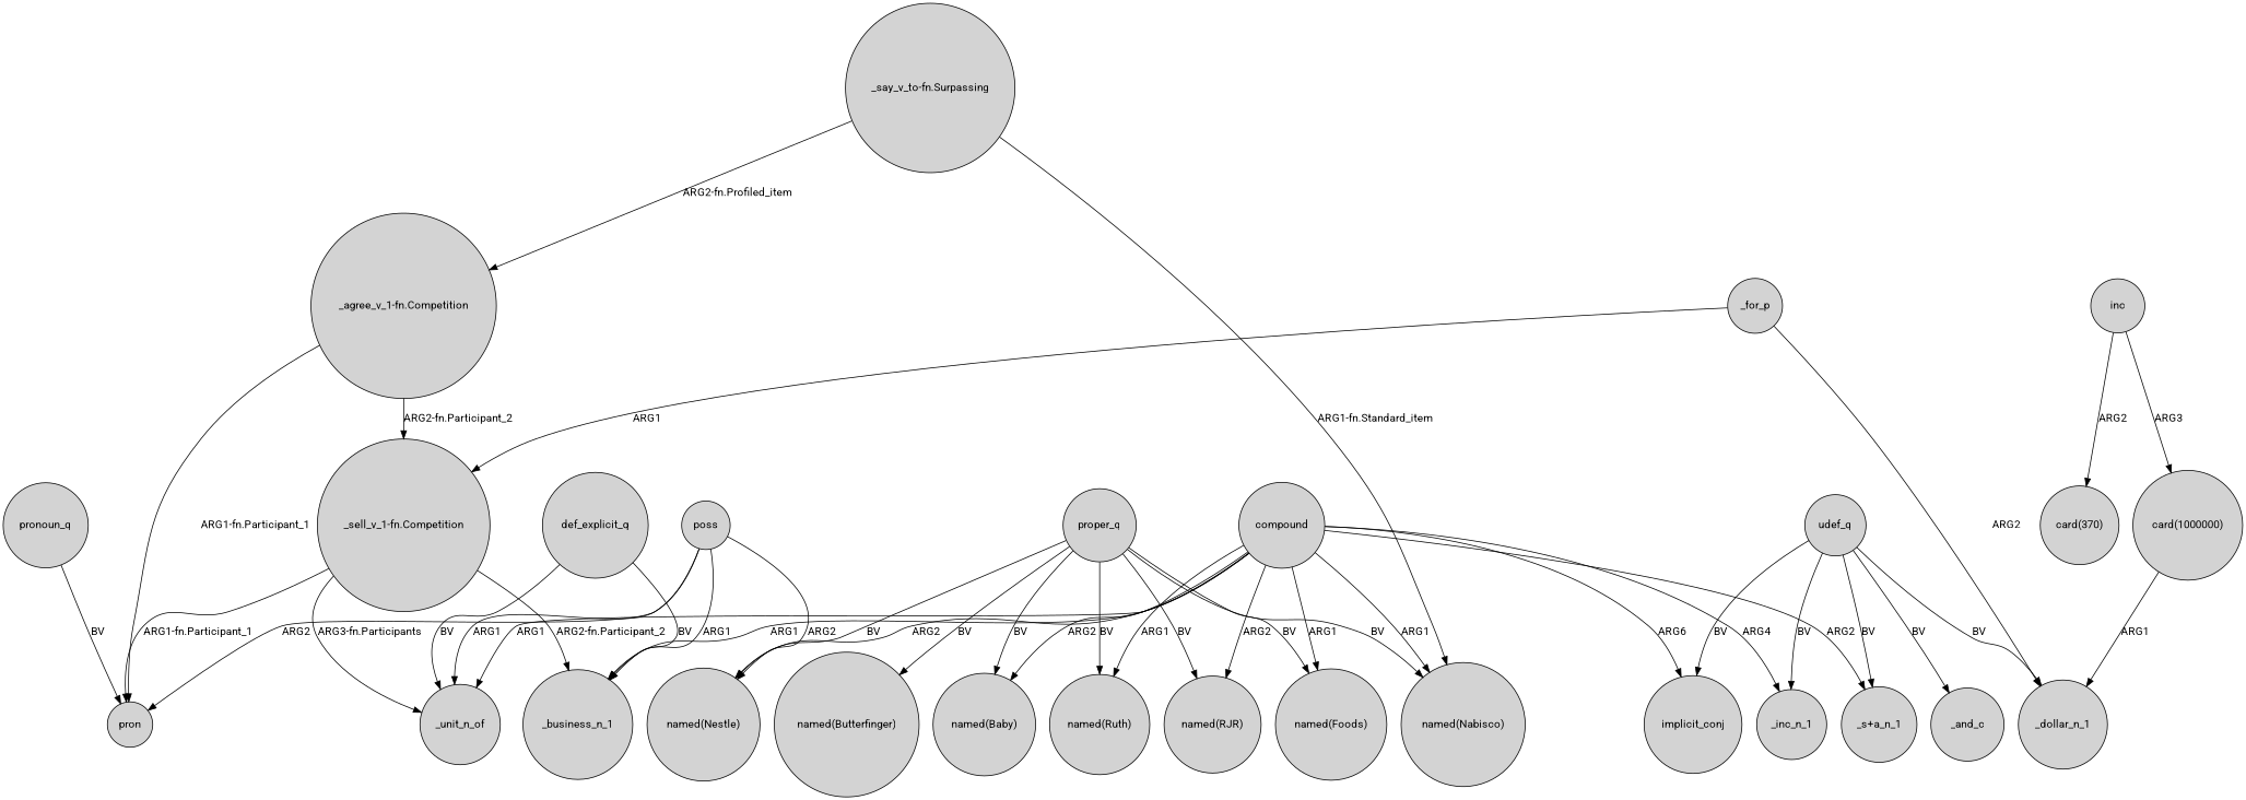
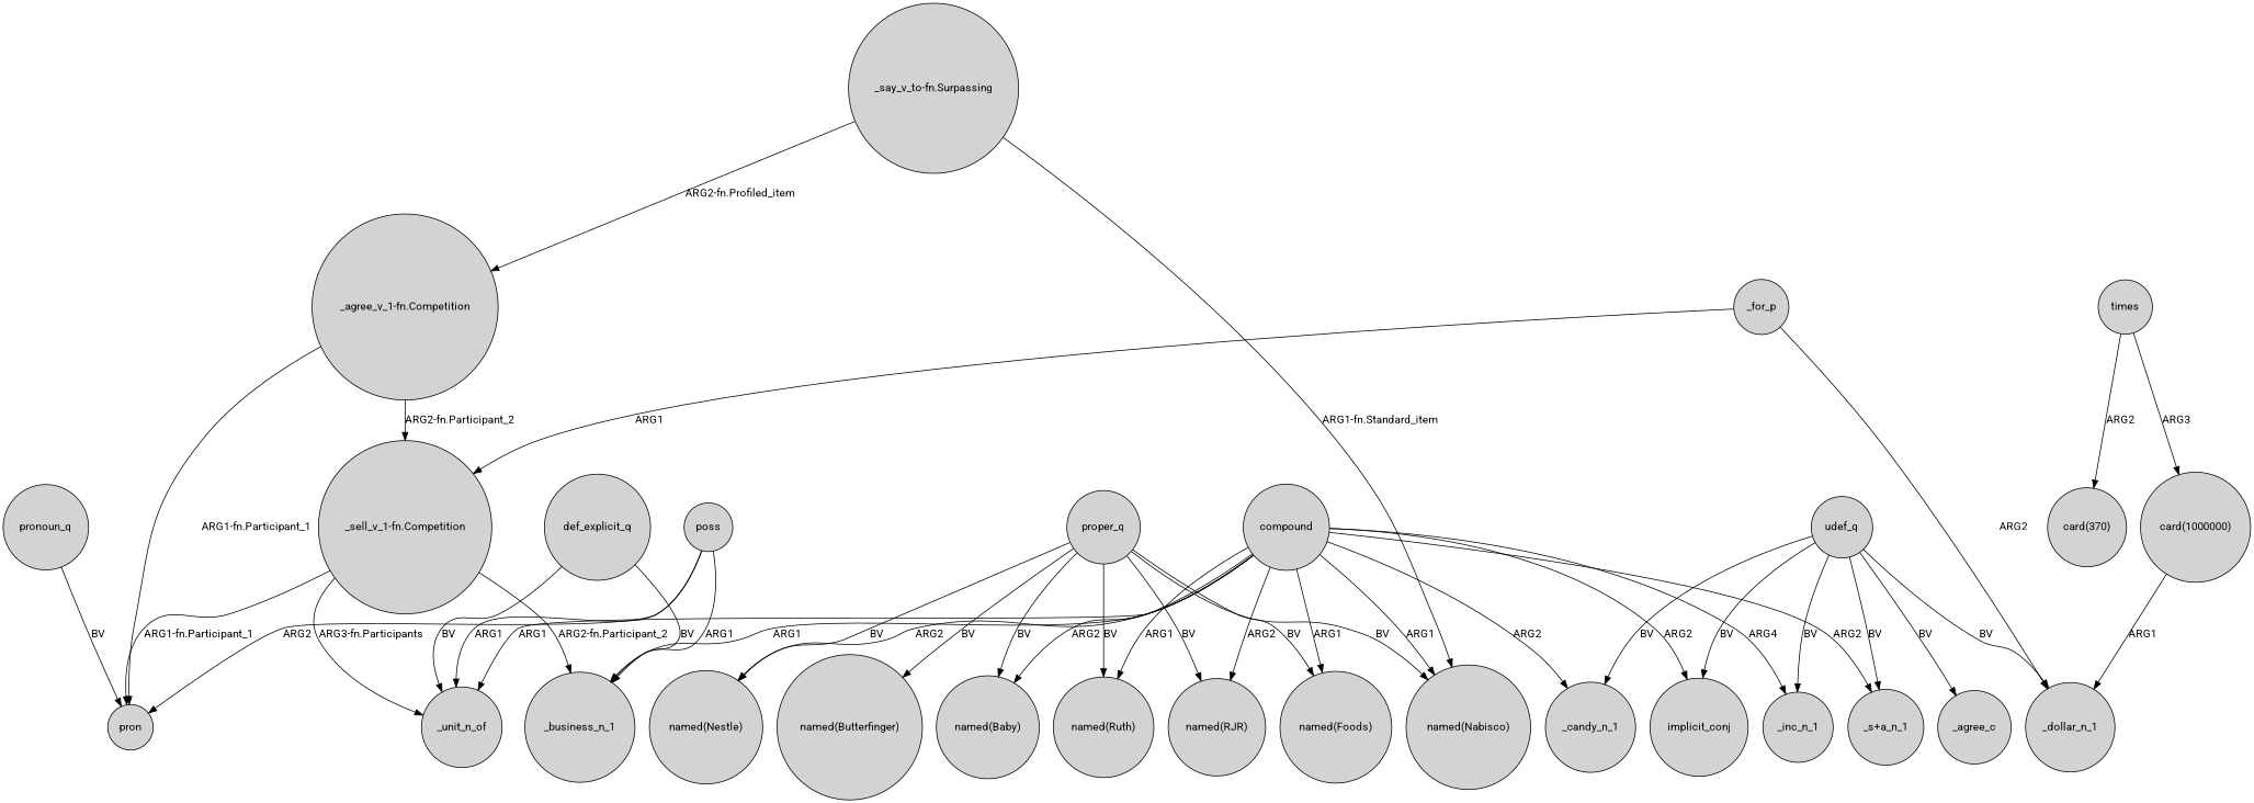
  digraph {
    fontname=Roboto
    node [fontname=Roboto shape=circle style=filled]
    edge [fontname=Roboto]
    def_explicit_q
    _business_n_1
    _unit_n_of
    proper_q
    "named(Ruth)"
    "named(Foods)"
    "named(RJR)"
    "named(Nestle)"
    "named(Nabisco)"
    "named(Baby)"
    "named(Butterfinger)"
    compound
+   _candy_n_1
    implicit_conj
    _inc_n_1
    "_s+a_n_1"
    poss
    pron
    "_say_v_to-fn.Surpassing"
    "_agree_v_1-fn.Competition"
    "_sell_v_1-fn.Competition"
-   times [label=inc]
+   times
    "card(1000000)"
    "card(370)"
    _dollar_n_1
    udef_q
-   _and_c
+   _and_c [label=_agree_c]
    pronoun_q
    _for_p
    def_explicit_q -> _business_n_1 [label=BV]
    def_explicit_q -> _unit_n_of [label=BV]
    proper_q -> "named(Ruth)" [label=BV]
    proper_q -> "named(Foods)" [label=BV]
    proper_q -> "named(RJR)" [label=BV]
    proper_q -> "named(Nestle)" [label=BV]
    proper_q -> "named(Nabisco)" [label=BV]
    proper_q -> "named(Baby)" [label=BV]
    proper_q -> "named(Butterfinger)" [label=BV]
    compound -> _business_n_1 [label=ARG1]
    compound -> _unit_n_of [label=ARG1]
    compound -> "named(Ruth)" [label=ARG1]
    compound -> "named(Foods)" [label=ARG1]
    compound -> "named(RJR)" [label=ARG2]
    compound -> "named(Nestle)" [label=ARG2]
    compound -> "named(Nabisco)" [label=ARG1]
    compound -> "named(Baby)" [label=ARG2]
-   compound -> implicit_conj [label=ARG6]
+   compound -> _candy_n_1 [label=ARG2]
+   compound -> implicit_conj [label=ARG2]
    compound -> _inc_n_1 [label=ARG4]
    compound -> "_s+a_n_1" [label=ARG2]
    poss -> _business_n_1 [label=ARG1]
    poss -> _unit_n_of [label=ARG1]
-   poss -> "named(Nestle)" [label=ARG2]
    poss -> pron [label=ARG2]
    "_say_v_to-fn.Surpassing" -> "named(Nabisco)" [label="ARG1-fn.Standard_item"]
    "_say_v_to-fn.Surpassing" -> "_agree_v_1-fn.Competition" [label="ARG2-fn.Profiled_item"]
    "_agree_v_1-fn.Competition" -> pron [label="ARG1-fn.Participant_1"]
    "_agree_v_1-fn.Competition" -> "_sell_v_1-fn.Competition" [label="ARG2-fn.Participant_2"]
    "_sell_v_1-fn.Competition" -> _business_n_1 [label="ARG2-fn.Participant_2"]
    "_sell_v_1-fn.Competition" -> _unit_n_of [label="ARG3-fn.Participants"]
    "_sell_v_1-fn.Competition" -> pron [label="ARG1-fn.Participant_1"]
    times -> "card(1000000)" [label=ARG3]
    times -> "card(370)" [label=ARG2]
    "card(1000000)" -> _dollar_n_1 [label=ARG1]
+   udef_q -> _candy_n_1 [label=BV]
    udef_q -> implicit_conj [label=BV]
    udef_q -> _inc_n_1 [label=BV]
    udef_q -> "_s+a_n_1" [label=BV]
    udef_q -> _dollar_n_1 [label=BV]
    udef_q -> _and_c [label=BV]
    pronoun_q -> pron [label=BV]
    _for_p -> "_sell_v_1-fn.Competition" [label=ARG1]
    _for_p -> _dollar_n_1 [label=ARG2]
  }
